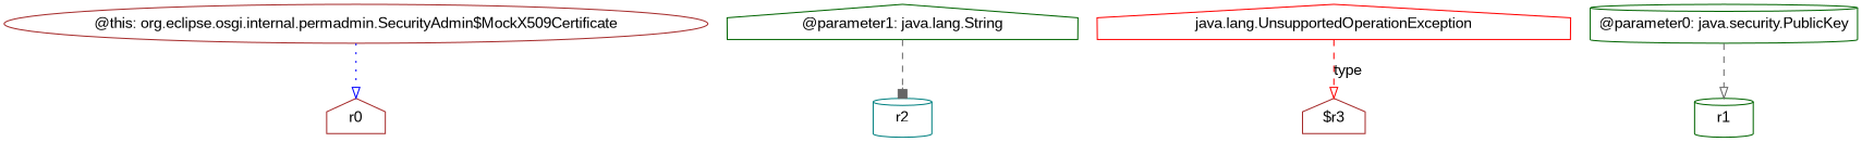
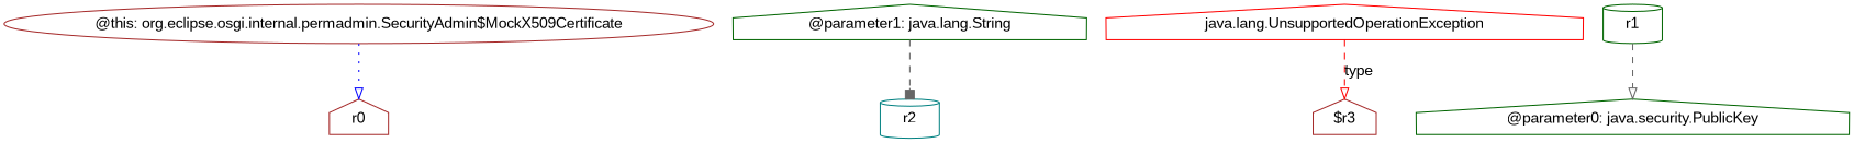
  digraph {
    fontname="Liberation Sans"
    node [color=brown fontname="Liberation Sans" shape=house]
    edge [arrowhead=onormal color=gray40 fontname="Liberation Sans" style=dashed]
    n1 [label="@this: org.eclipse.osgi.internal.permadmin.SecurityAdmin$MockX509Certificate" shape=ellipse]
    n2 [label=r0]
    n3 [color=darkgreen label="@parameter1: java.lang.String"]
    n4 [color=teal label=r2 shape=cylinder]
    n5 [color=red label="java.lang.UnsupportedOperationException"]
    n6 [label="$r3"]
-   n7 [color=darkgreen label="@parameter0: java.security.PublicKey" shape=cylinder]
+   n7 [color=darkgreen label="@parameter0: java.security.PublicKey"]
    n8 [color=darkgreen label=r1 shape=cylinder]
    n1 -> n2 [color=blue style=dotted]
    n3 -> n4 [arrowhead=box]
    n5 -> n6 [color=red label=type]
-   n7 -> n8
+   n8 -> n7
  }
